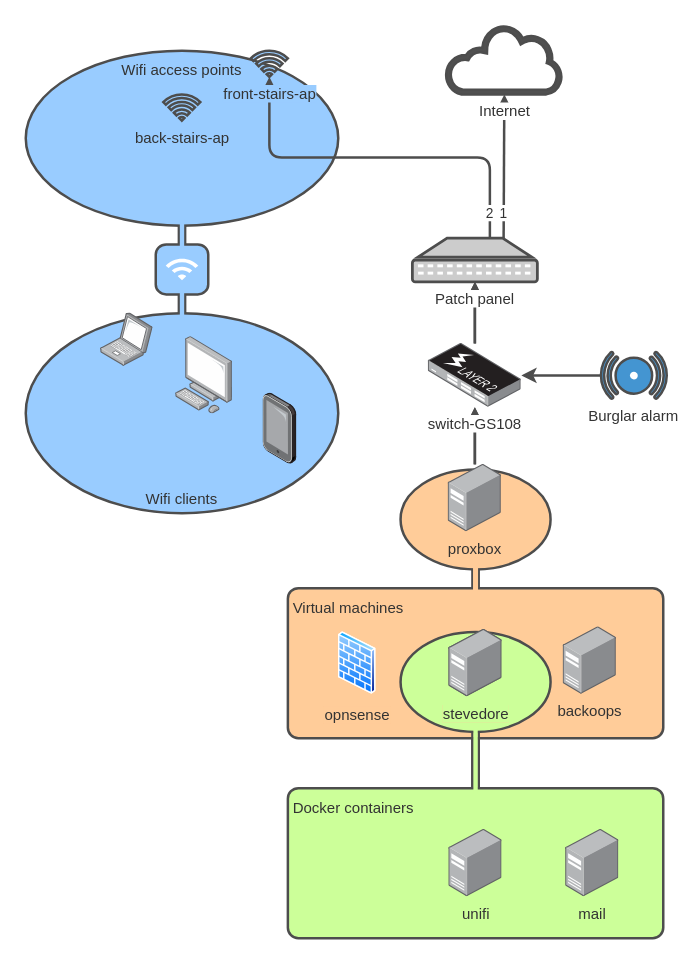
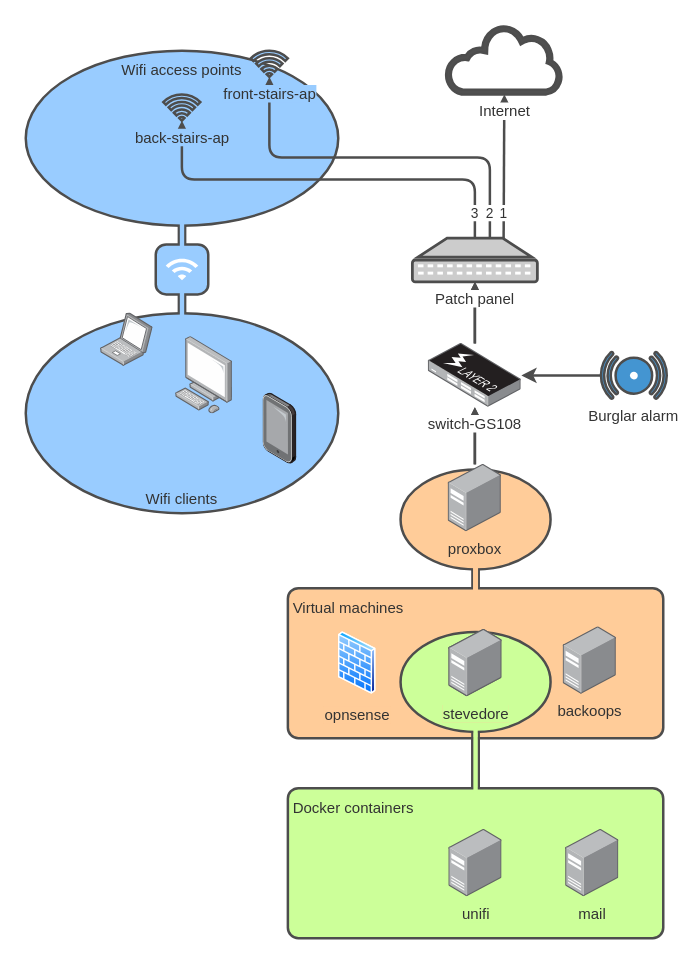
  <mxCell id="0" />
  <mxCell id="1" parent="0" />
  <mxCell id="2" value="" style="shape=link;endArrow=classic;html=1;shadow=0;labelBackgroundColor=#FFFFFF;strokeColor=#4D4D4D;strokeWidth=2;fontColor=#333333;sourcePerimeterSpacing=0;fillColor=#CCFF99;targetPerimeterSpacing=0;endSize=6;rounded=1;exitX=0.5;exitY=0;exitDx=0;exitDy=0;entryX=0.5;entryY=1;entryDx=0;entryDy=0;" edge="1" parent="1" source="8" target="7"><mxGeometry width="50" height="50" relative="1" as="geometry"><mxPoint x="144.7" y="201" as="sourcePoint" /><mxPoint x="144.7" y="186" as="targetPoint" /></mxGeometry></mxCell>
  <mxCell id="3" value="" style="edgeStyle=none;shape=link;rounded=1;html=1;shadow=0;labelBackgroundColor=#FFFFFF;strokeColor=#4D4D4D;strokeWidth=2;fontColor=#333333;endArrow=none;endFill=0;endSize=6;sourcePerimeterSpacing=0;targetPerimeterSpacing=0;fillColor=#CCFF99;" edge="1" parent="1" source="4" target="21"><mxGeometry relative="1" as="geometry" /></mxCell>
  <mxCell id="4" value="Virtual machines" style="rounded=1;whiteSpace=wrap;html=1;labelPosition=center;verticalLabelPosition=middle;align=left;verticalAlign=top;arcSize=7;spacingTop=2;spacingLeft=2;fillColor=#FFCC99;fontColor=#333333;labelBackgroundColor=#FFCC99;strokeColor=#4D4D4D;strokeWidth=2;spacingBottom=2;spacingRight=2;points=[[0,0,0,0,0],[0,0.25,0,0,0],[0,0.5,0,0,0],[0,0.75,0,0,0],[0,1,0,0,0],[0.25,0,0,0,0],[0.25,1,0,0,0],[0.5,0,0,0,0],[0.5,0.04,0,0,0],[0.5,1,0,0,0],[0.75,0,0,0,0],[0.75,1,0,0,0],[1,0,0,0,0],[1,0.25,0,0,0],[1,0.5,0,0,0],[1,0.75,0,0,0],[1,1,0,0,0]];" vertex="1" parent="1"><mxGeometry x="229.7" y="470" width="300.3" height="120" as="geometry" /></mxCell>
  <mxCell id="5" value="" style="ellipse;whiteSpace=wrap;html=1;labelBackgroundColor=#99CCFF;strokeColor=#4D4D4D;strokeWidth=2;fontColor=#333333;fillColor=#CCFF99;points=[[0,0.5,0,0,0],[0.15,0.15,0,0,0],[0.15,0.85,0,0,0],[0.5,0,0,0,0],[0.5,0.96,0,0,0],[0.5,1,0,0,0],[0.85,0.15,0,0,0],[0.85,0.85,0,0,0],[1,0.5,0,0,0]];" vertex="1" parent="1"><mxGeometry x="319.85" y="505" width="120" height="80" as="geometry" /></mxCell>
  <mxCell id="6" value="" style="ellipse;whiteSpace=wrap;html=1;labelBackgroundColor=#99CCFF;strokeColor=#4D4D4D;strokeWidth=2;fontColor=#333333;fillColor=#FFCC99;points=[[0,0.5,0,0,0],[0.15,0.15,0,0,0],[0.15,0.85,0,0,0],[0.5,0,0,0,0],[0.5,0.96,0,0,0],[0.5,1,0,0,0],[0.85,0.15,0,0,0],[0.85,0.85,0,0,0],[1,0.5,0,0,0]];" vertex="1" parent="1"><mxGeometry x="319.85" y="375" width="120" height="80" as="geometry" /></mxCell>
  <mxCell id="7" value="Wifi access points" style="ellipse;whiteSpace=wrap;html=1;labelBackgroundColor=#99CCFF;strokeColor=#4D4D4D;fontColor=#333333;fillColor=#99CCFF;strokeWidth=2;align=center;verticalAlign=top;spacingTop=2;spacingLeft=2;spacingRight=2;spacingBottom=2;points=[[0,0.5,0,0,0],[0.15,0.15,0,0,0],[0.15,0.85,0,0,0],[0.5,0,0,0,0],[0.5,0.96,0,0,0],[0.5,1,0,0,0],[0.85,0.15,0,0,0],[0.85,0.85,0,0,0],[1,0.5,0,0,0]];" vertex="1" parent="1"><mxGeometry x="20" y="40" width="250" height="140" as="geometry" /></mxCell>
  <mxCell id="8" value="Wifi clients" style="ellipse;whiteSpace=wrap;html=1;labelBackgroundColor=#99CCFF;strokeColor=#4D4D4D;fontColor=#333333;fillColor=#99CCFF;strokeWidth=2;verticalAlign=bottom;spacingTop=2;spacingLeft=2;spacingBottom=2;spacingRight=2;points=[[0,0.5,0,0,0],[0.15,0.14,0,0,0],[0.15,0.86,0,0,0],[0.5,0,0,0,0],[0.5,0.04,0,0,0],[0.5,1,0,0,0],[0.85,0.14,0,0,0],[0.85,0.86,0,0,0],[1,0.5,0,0,0]];" vertex="1" parent="1"><mxGeometry x="20" y="250" width="250" height="160" as="geometry" /></mxCell>
  <mxCell id="9" value="1" style="edgeStyle=none;html=1;exitX=0.73;exitY=0;exitDx=0;exitDy=0;exitPerimeter=0;labelBackgroundColor=#FFFFFF;fontColor=#333333;strokeColor=#4D4D4D;strokeWidth=2;" parent="1" source="23" target="16" edge="1"><mxGeometry x="-0.652" relative="1" as="geometry"><mxPoint as="offset" /></mxGeometry></mxCell>
  <mxCell id="10" value="2" style="edgeStyle=orthogonalEdgeStyle;html=1;exitX=0.62;exitY=0;exitDx=0;exitDy=0;exitPerimeter=0;labelBackgroundColor=#FFFFFF;strokeColor=#4D4D4D;fontColor=#333333;strokeWidth=2;" parent="1" source="23" target="13" edge="1"><mxGeometry x="-0.87" relative="1" as="geometry"><mxPoint as="offset" /></mxGeometry></mxCell>
+ <mxCell id="11" value="3" style="edgeStyle=orthogonalEdgeStyle;html=1;exitX=0.5;exitY=0;exitDx=0;exitDy=0;exitPerimeter=0;labelBackgroundColor=#FFFFFF;strokeColor=#4D4D4D;fontColor=#333333;strokeWidth=2;" parent="1" source="23" target="12" edge="1"><mxGeometry x="-0.879" relative="1" as="geometry"><mxPoint as="offset" /></mxGeometry></mxCell>
  <mxCell id="12" value="back-stairs-ap" style="html=1;verticalLabelPosition=bottom;align=center;labelBackgroundColor=#99CCFF;verticalAlign=top;strokeWidth=2;strokeColor=#4D4D4D;shadow=0;dashed=0;shape=mxgraph.ios7.icons.wifi;pointerEvents=1;fontColor=#333333;fillColor=#99CCFF;" parent="1" vertex="1"><mxGeometry x="130" y="75" width="29.7" height="21" as="geometry" /></mxCell>
  <mxCell id="13" value="front-stairs-ap" style="html=1;verticalLabelPosition=bottom;align=center;labelBackgroundColor=#99CCFF;verticalAlign=top;strokeWidth=2;strokeColor=#4D4D4D;shadow=0;dashed=0;shape=mxgraph.ios7.icons.wifi;pointerEvents=1;fontColor=#333333;fillColor=#99CCFF;" parent="1" vertex="1"><mxGeometry x="200" y="40" width="29.7" height="21" as="geometry" /></mxCell>
  <mxCell id="14" value="" style="edgeStyle=none;html=1;labelBackgroundColor=#FFFFFF;fontColor=#333333;strokeColor=#4D4D4D;strokeWidth=2;" edge="1" parent="1" source="24" target="23"><mxGeometry relative="1" as="geometry" /></mxCell>
  <mxCell id="15" style="edgeStyle=none;html=1;entryX=0.5;entryY=1;entryDx=0;entryDy=0;entryPerimeter=0;labelBackgroundColor=#FFFFFF;fontColor=#333333;strokeColor=#4D4D4D;strokeWidth=2;" edge="1" parent="1" source="24" target="23"><mxGeometry relative="1" as="geometry" /></mxCell>
  <mxCell id="16" value="Internet" style="sketch=0;pointerEvents=1;shadow=0;dashed=0;html=1;strokeColor=#4D4D4D;fillColor=#505050;labelPosition=center;verticalLabelPosition=bottom;outlineConnect=0;verticalAlign=top;align=center;shape=mxgraph.office.clouds.cloud;labelBackgroundColor=#FFFFFF;fontColor=#333333;strokeWidth=2;" parent="1" vertex="1"><mxGeometry x="356" y="20" width="94" height="55" as="geometry" /></mxCell>
  <mxCell id="17" style="edgeStyle=none;html=1;labelBackgroundColor=#FFFFFF;fontColor=#333333;strokeColor=#4D4D4D;strokeWidth=2;" edge="1" parent="1" source="25" target="24"><mxGeometry relative="1" as="geometry" /></mxCell>
  <mxCell id="18" style="edgeStyle=none;html=1;labelBackgroundColor=#FFFFFF;fontColor=#333333;strokeColor=#4D4D4D;strokeWidth=2;" edge="1" parent="1" source="25" target="24"><mxGeometry relative="1" as="geometry" /></mxCell>
  <mxCell id="19" style="edgeStyle=none;html=1;labelBackgroundColor=#FFFFFF;fontColor=#333333;strokeColor=#4D4D4D;strokeWidth=2;" edge="1" parent="1" source="26" target="24"><mxGeometry relative="1" as="geometry" /></mxCell>
  <mxCell id="20" value="Docker containers" style="rounded=1;whiteSpace=wrap;html=1;labelPosition=center;verticalLabelPosition=middle;align=left;verticalAlign=top;arcSize=7;spacingTop=2;spacingLeft=2;fillColor=#CCFF99;fontColor=#333333;labelBackgroundColor=#CCFF99;strokeColor=#4D4D4D;strokeWidth=2;spacingBottom=2;spacingRight=2;points=[[0,0,0,0,0],[0,0.25,0,0,0],[0,0.5,0,0,0],[0,0.75,0,0,0],[0,1,0,0,0],[0.25,0,0,0,0],[0.25,1,0,0,0],[0.5,0,0,0,0],[0.5,0.04,0,0,0],[0.5,1,0,0,0],[0.75,0,0,0,0],[0.75,1,0,0,0],[1,0,0,0,0],[1,0.25,0,0,0],[1,0.5,0,0,0],[1,0.75,0,0,0],[1,1,0,0,0]];" vertex="1" parent="1"><mxGeometry x="229.7" y="630" width="300.3" height="120" as="geometry" /></mxCell>
  <mxCell id="21" value="unifi" style="points=[];aspect=fixed;html=1;align=center;shadow=0;dashed=0;image;image=img/lib/allied_telesis/computer_and_terminals/Server_Desktop.svg;fontColor=#333333;labelBackgroundColor=#CCFF99;strokeColor=#4D4D4D;strokeWidth=2;" vertex="1" parent="1"><mxGeometry x="358.55" y="663" width="42.6" height="54" as="geometry" /></mxCell>
  <mxCell id="22" value="mail" style="points=[];aspect=fixed;html=1;align=center;shadow=0;dashed=0;image;image=img/lib/allied_telesis/computer_and_terminals/Server_Desktop.svg;fontColor=#333333;labelBackgroundColor=#CCFF99;strokeColor=#4D4D4D;strokeWidth=2;" vertex="1" parent="1"><mxGeometry x="452" y="663" width="42.6" height="54" as="geometry" /></mxCell>
  <mxCell id="23" value="Patch panel" style="fontColor=#333333;verticalAlign=top;verticalLabelPosition=bottom;labelPosition=center;align=center;html=1;outlineConnect=0;fillColor=#CCCCCC;strokeColor=#4D4D4D;gradientColor=none;gradientDirection=north;strokeWidth=2;shape=mxgraph.networks.patch_panel;labelBackgroundColor=#FFFFFF;points=[[0.02,0.51,0,0,0],[0.02,0.97,0,0,0],[0.28,0,0,0,0],[0.39,0,0,0,0],[0.5,0,0,0,0],[0.5,1,0,0,0],[0.62,0,0,0,0],[0.73,0,0,0,0],[0.98,0.51,0,0,0],[0.98,0.97,0,0,0]];" parent="1" vertex="1"><mxGeometry x="329.3" y="190" width="100" height="35" as="geometry" /></mxCell>
  <mxCell id="24" value="switch-GS108" style="points=[];aspect=fixed;html=1;align=center;shadow=0;dashed=0;image;image=img/lib/allied_telesis/switch/Switch_24_port_L2_POE.svg;labelBackgroundColor=#FFFFFF;fontColor=#333333;strokeColor=#4D4D4D;strokeWidth=2;" parent="1" vertex="1"><mxGeometry x="342.1" y="274.3" width="74.4" height="51" as="geometry" /></mxCell>
  <mxCell id="25" value="proxbox" style="points=[];aspect=fixed;html=1;align=center;shadow=0;dashed=0;image;image=img/lib/allied_telesis/computer_and_terminals/Server_Desktop.svg;fontColor=#333333;labelBackgroundColor=#FFCC99;strokeColor=#4D4D4D;strokeWidth=2;" vertex="1" parent="1"><mxGeometry x="358" y="371" width="42.6" height="54" as="geometry" /></mxCell>
  <mxCell id="26" value="Burglar alarm" style="shadow=0;dashed=0;html=1;strokeColor=#4D4D4D;fillColor=#4495D1;labelPosition=center;verticalLabelPosition=bottom;verticalAlign=top;align=center;outlineConnect=0;shape=mxgraph.veeam.2d.alarm;labelBackgroundColor=#FFFFFF;fontColor=#333333;strokeWidth=2;" vertex="1" parent="1"><mxGeometry x="480" y="281" width="52.8" height="37.6" as="geometry" /></mxCell>
  <mxCell id="27" value="stevedore" style="points=[];aspect=fixed;html=1;align=center;shadow=0;dashed=0;image;image=img/lib/allied_telesis/computer_and_terminals/Server_Desktop.svg;fontColor=#333333;labelBackgroundColor=#FFCC99;strokeColor=#4D4D4D;strokeWidth=2;" vertex="1" parent="1"><mxGeometry x="358.55" y="503" width="42.6" height="54" as="geometry" /></mxCell>
  <mxCell id="28" value="backoops" style="points=[];aspect=fixed;html=1;align=center;shadow=0;dashed=0;image;image=img/lib/allied_telesis/computer_and_terminals/Server_Desktop.svg;fontColor=#333333;labelBackgroundColor=#FFCC99;strokeColor=#4D4D4D;strokeWidth=2;" vertex="1" parent="1"><mxGeometry x="450" y="501" width="42.6" height="54" as="geometry" /></mxCell>
  <mxCell id="29" value="opnsense" style="aspect=fixed;perimeter=ellipsePerimeter;html=1;align=center;shadow=0;dashed=0;spacingTop=3;image;image=img/lib/active_directory/firewall.svg;fontColor=#333333;labelBackgroundColor=#FFCC99;strokeColor=#4D4D4D;strokeWidth=2;" vertex="1" parent="1"><mxGeometry x="270" y="505" width="30.5" height="50" as="geometry" /></mxCell>
  <mxCell id="30" value="" style="points=[];aspect=fixed;html=1;align=center;shadow=0;dashed=0;image;image=img/lib/allied_telesis/computer_and_terminals/Personal_Computer.svg;labelBackgroundColor=#99CCFF;strokeColor=#4D4D4D;fontColor=#333333;fillColor=#99CCFF;strokeWidth=2;" vertex="1" parent="1"><mxGeometry x="140" y="268.9" width="45.6" height="61.8" as="geometry" /></mxCell>
  <mxCell id="31" value="" style="points=[];aspect=fixed;html=1;align=center;shadow=0;dashed=0;image;image=img/lib/allied_telesis/computer_and_terminals/Laptop.svg;labelBackgroundColor=#99CCFF;strokeColor=#4D4D4D;fontColor=#333333;fillColor=#99CCFF;strokeWidth=2;" vertex="1" parent="1"><mxGeometry x="80" y="250" width="42" height="42.6" as="geometry" /></mxCell>
  <mxCell id="32" value="" style="points=[];aspect=fixed;html=1;align=center;shadow=0;dashed=0;image;image=img/lib/allied_telesis/computer_and_terminals/Tablet.svg;labelBackgroundColor=#99CCFF;strokeColor=#4D4D4D;fontColor=#333333;fillColor=#99CCFF;strokeWidth=2;" vertex="1" parent="1"><mxGeometry x="210" y="314" width="27" height="57" as="geometry" /></mxCell>
  <mxCell id="33" value="" style="shape=link;endArrow=classic;html=1;shadow=0;labelBackgroundColor=#FFFFFF;strokeColor=#4D4D4D;strokeWidth=2;fontColor=#333333;sourcePerimeterSpacing=0;fillColor=#CCFF99;entryX=0.5;entryY=1;entryDx=0;entryDy=0;targetPerimeterSpacing=0;endSize=6;rounded=1;" edge="1" parent="1" source="20" target="5"><mxGeometry width="50" height="50" relative="1" as="geometry"><mxPoint x="596" y="607" as="sourcePoint" /><mxPoint x="646" y="557" as="targetPoint" /></mxGeometry></mxCell>
  <mxCell id="34" value="" style="shape=link;endArrow=classic;html=1;shadow=0;labelBackgroundColor=#FFFFFF;strokeColor=#4D4D4D;strokeWidth=2;fontColor=#333333;sourcePerimeterSpacing=0;fillColor=#CCFF99;targetPerimeterSpacing=0;endSize=6;rounded=1;exitX=0.5;exitY=0;exitDx=0;exitDy=0;exitPerimeter=0;entryX=0.5;entryY=1;entryDx=0;entryDy=0;entryPerimeter=0;" edge="1" parent="1" source="4" target="6"><mxGeometry width="50" height="50" relative="1" as="geometry"><mxPoint x="363" y="492" as="sourcePoint" /><mxPoint x="379" y="455" as="targetPoint" /></mxGeometry></mxCell>
  <mxCell id="35" value="" style="endArrow=none;html=1;shadow=0;labelBackgroundColor=#FFFFFF;strokeColor=#FFCC99;strokeWidth=4;fontColor=#333333;sourcePerimeterSpacing=0;entryX=0.5;entryY=0.96;entryDx=0;entryDy=0;entryPerimeter=0;exitX=0.5;exitY=0.04;exitDx=0;exitDy=0;exitPerimeter=0;" edge="1" parent="1" source="4" target="6"><mxGeometry width="50" height="50" relative="1" as="geometry"><mxPoint x="389.85" y="486" as="sourcePoint" /><mxPoint x="389.85" y="433" as="targetPoint" /></mxGeometry></mxCell>
  <mxCell id="36" value="" style="endArrow=none;html=1;shadow=0;labelBackgroundColor=#FFFFFF;strokeColor=#CCFF99;strokeWidth=3.5;fontColor=#333333;sourcePerimeterSpacing=0;entryX=0.5;entryY=0.96;entryDx=0;entryDy=0;entryPerimeter=0;exitX=0.5;exitY=0.04;exitDx=0;exitDy=0;exitPerimeter=0;" edge="1" parent="1" source="20" target="5"><mxGeometry width="50" height="50" relative="1" as="geometry"><mxPoint x="629" y="677" as="sourcePoint" /><mxPoint x="380" y="583" as="targetPoint" /></mxGeometry></mxCell>
  <mxCell id="37" value="" style="endArrow=none;html=1;shadow=0;labelBackgroundColor=#FFFFFF;strokeColor=#FFCC99;strokeWidth=3.5;fontColor=#333333;sourcePerimeterSpacing=0;entryX=0.5;entryY=0.96;entryDx=0;entryDy=0;entryPerimeter=0;exitX=0.5;exitY=0.04;exitDx=0;exitDy=0;exitPerimeter=0;" edge="1" parent="1"><mxGeometry width="50" height="50" relative="1" as="geometry"><mxPoint x="379.74" y="474.8" as="sourcePoint" /><mxPoint x="379.74" y="451.8" as="targetPoint" /></mxGeometry></mxCell>
  <mxCell id="38" value="stevedore" style="points=[];aspect=fixed;html=1;align=center;shadow=0;dashed=0;image;image=img/lib/allied_telesis/computer_and_terminals/Server_Desktop.svg;fontColor=#333333;labelBackgroundColor=#CCFF99;strokeColor=#4D4D4D;strokeWidth=2;" vertex="1" parent="1"><mxGeometry x="358.55" y="503" width="42.6" height="54" as="geometry" /></mxCell>
  <mxCell id="39" value="opnsense" style="aspect=fixed;perimeter=ellipsePerimeter;html=1;align=center;shadow=0;dashed=0;spacingTop=3;image;image=img/lib/active_directory/firewall.svg;fontColor=#333333;labelBackgroundColor=#FFCC99;strokeColor=#4D4D4D;strokeWidth=2;" vertex="1" parent="1"><mxGeometry x="270" y="505" width="30.5" height="50" as="geometry" /></mxCell>
  <mxCell id="40" value="" style="html=1;strokeWidth=2;shadow=0;dashed=0;shape=mxgraph.ios7.misc.wifi;fillColor=#99CCFF;strokeColor=#4D4D4D;buttonText=;strokeColor2=#222222;fontColor=#222222;fontSize=8;verticalLabelPosition=bottom;verticalAlign=top;align=center;sketch=0;labelBackgroundColor=none;points=[[0.5,0.05,0,0,0],[0.5,0.96,0,0,0]];" vertex="1" parent="1"><mxGeometry x="124" y="195" width="42" height="40" as="geometry" /></mxCell>
  <mxCell id="41" value="" style="endArrow=none;html=1;shadow=0;labelBackgroundColor=#FFFFFF;strokeColor=#99CCFF;strokeWidth=3.5;fontColor=#333333;sourcePerimeterSpacing=0;entryX=0.5;entryY=0.96;entryDx=0;entryDy=0;entryPerimeter=0;exitX=0.5;exitY=0.04;exitDx=0;exitDy=0;exitPerimeter=0;" edge="1" parent="1" source="40" target="7"><mxGeometry width="50" height="50" relative="1" as="geometry"><mxPoint x="144.85" y="242" as="sourcePoint" /><mxPoint x="144.85" y="219" as="targetPoint" /></mxGeometry></mxCell>
  <mxCell id="42" value="" style="endArrow=none;html=1;shadow=0;labelBackgroundColor=#FFFFFF;strokeColor=#99CCFF;strokeWidth=3.5;fontColor=#333333;sourcePerimeterSpacing=0;entryX=0.5;entryY=0.96;entryDx=0;entryDy=0;entryPerimeter=0;exitX=0.5;exitY=0.04;exitDx=0;exitDy=0;exitPerimeter=0;" edge="1" parent="1" source="8" target="40"><mxGeometry width="50" height="50" relative="1" as="geometry"><mxPoint x="153" y="260.2" as="sourcePoint" /><mxPoint x="153" y="238" as="targetPoint" /></mxGeometry></mxCell>
